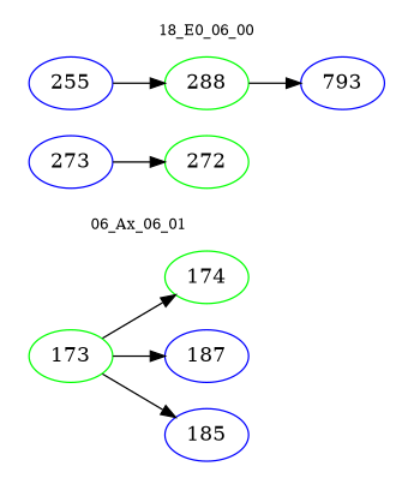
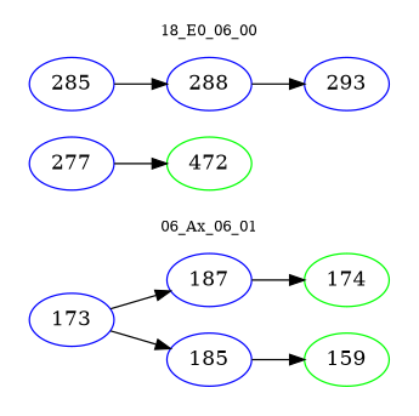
  digraph {
    rankdir=LR
    node [color=blue]
    edge [color=black]
-   n1 [color=green label=173]
+   n1 [label=173]
    n2 [label=185]
    n3 [label=187]
+   n4 [color=green label=159]
    n5 [color=green label=174]
-   n6 [label=255]
-   n7 [label=273]
-   n8 [color=green label=288]
-   n9 [color=green label=272]
-   n10 [label=793]
+   n6 [label=285]
+   n7 [label=277]
+   n8 [label=288]
+   n9 [color=green label=472]
+   n10 [label=293]
    subgraph cluster_1 {
      color=white
      fontsize=10
      label="06_Ax_06_01"
      n1
      n2
      n3
+     n4
      n5
    }
    subgraph cluster_2 {
      color=white
      fontsize=10
      label="18_E0_06_00"
      n6
      n7
      n8
      n9
      n10
    }
    n1 -> n2
    n1 -> n3
-   n1 -> n5
+   n2 -> n4
+   n3 -> n5
    n6 -> n8
    n7 -> n9
    n8 -> n10
  }
